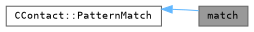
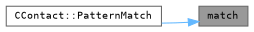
  digraph {
    rankdir=RL
    fontname="DejaVu Sans Mono"
    node [fontname="DejaVu Sans Mono" fontsize=10 shape=box style=filled]
    n1 [color=gray40 fillcolor=grey60 fontcolor=black height=0.2 label=match width=0.4]
    n2 [color=grey40 fillcolor=white height=0.2 label="CContact::PatternMatch" width=0.4]
-   n2 -> n1 [color=steelblue1 dir=back fontname="DejaVu Sans Mono" fontsize=10 labelfontname=Helvetica labelfontsize=10 style=solid]
+   n1 -> n2 [color=steelblue1 dir=back fontname="DejaVu Sans Mono" fontsize=10 labelfontname=Helvetica labelfontsize=10 style=solid]
  }
